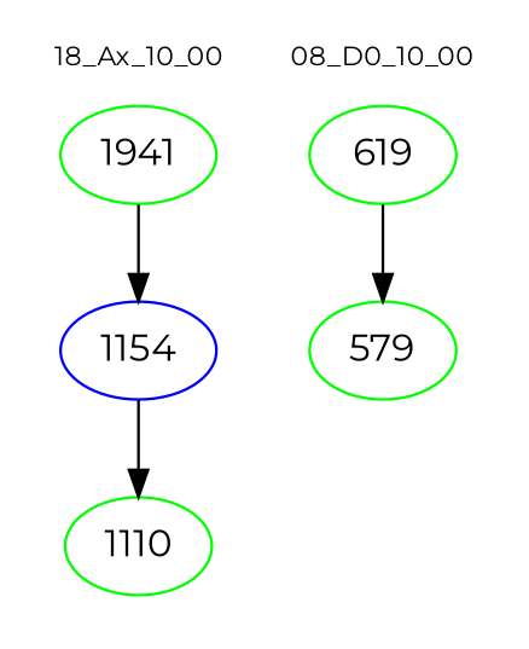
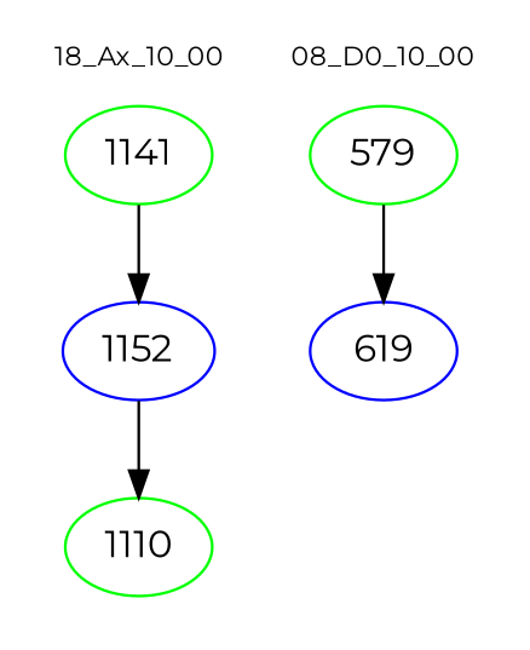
  digraph {
    fontname=Montserrat
    node [color=green fontname=Montserrat]
    edge [color=black fontname=Montserrat]
-   n1 [label=1941]
-   n2 [color=blue label=1154]
+   n1 [label=1141]
+   n2 [color=blue label=1152]
    n3 [label=1110]
-   n4 [label=619]
+   n4 [color=blue label=619]
    n5 [label=579]
    subgraph cluster_1 {
      color=white
      fontsize=10
      label="18_Ax_10_00"
      n1
      n2
      n3
    }
    subgraph cluster_2 {
      color=white
      fontsize=10
      label="08_D0_10_00"
      n4
      n5
    }
    n1 -> n2
    n2 -> n3
-   n4 -> n5
+   n5 -> n4
  }
